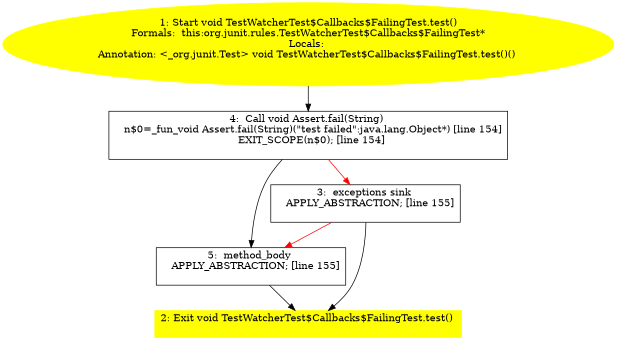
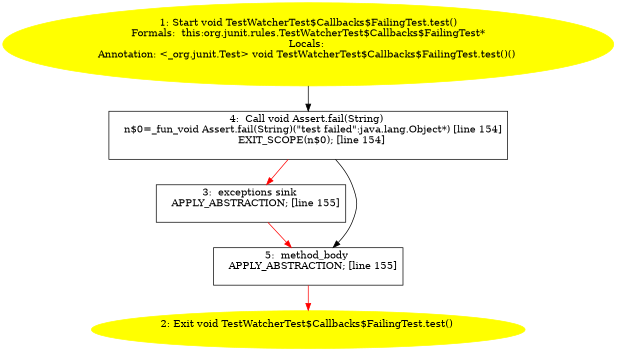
  digraph {
    node [shape=box]
    n1 [color=yellow label="1: Start void TestWatcherTest$Callbacks$FailingTest.test()\nFormals:  this:org.junit.rules.TestWatcherTest$Callbacks$FailingTest*\nLocals: \nAnnotation: <_org.junit.Test> void TestWatcherTest$Callbacks$FailingTest.test()() \n  " style=filled shape=""]
    n2 [label="4:  Call void Assert.fail(String) \n   n$0=_fun_void Assert.fail(String)(\"test failed\":java.lang.Object*) [line 154]\n  EXIT_SCOPE(n$0); [line 154]\n "]
    n3 [label="3:  exceptions sink \n   APPLY_ABSTRACTION; [line 155]\n "]
    n4 [label="5:  method_body \n   APPLY_ABSTRACTION; [line 155]\n "]
-   n5 [color=yellow label="2: Exit void TestWatcherTest$Callbacks$FailingTest.test() \n  " style=filled]
+   n5 [color=yellow label="2: Exit void TestWatcherTest$Callbacks$FailingTest.test() \n  " style=filled shape=""]
    n1 -> n2
    n2 -> n3 [color=red]
    n2 -> n4
    n3 -> n4 [color=red]
-   n3 -> n5
-   n4 -> n5
+   n4 -> n5 [color=red]
  }
